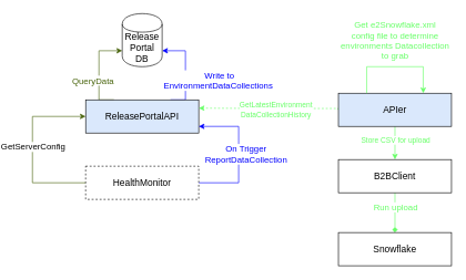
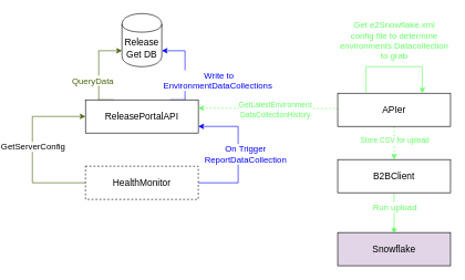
  <mxCell id="0" />
  <mxCell id="1" parent="0" />
  <mxCell id="2" style="edgeStyle=orthogonalEdgeStyle;rounded=0;orthogonalLoop=1;jettySize=auto;html=1;exitX=0.25;exitY=0;exitDx=0;exitDy=0;entryX=0;entryY=0.7;entryDx=0;entryDy=0;fontColor=light-dark(#48640C,#EDEDED);labelBackgroundColor=light-dark(#48640C,#EDEDED);strokeColor=light-dark(#48640C,#EDEDED);" edge="1" parent="1" source="6" target="12"><mxGeometry relative="1" as="geometry"><Array as="points"><mxPoint x="120" y="150" /><mxPoint x="120" y="76" /></Array></mxGeometry></mxCell>
  <mxCell id="3" value="&lt;font style=&quot;font-size: 13px;&quot;&gt;QueryData&lt;/font&gt;" style="edgeLabel;html=1;align=center;verticalAlign=middle;resizable=0;points=[];fontColor=#48640C;" vertex="1" connectable="0" parent="2"><mxGeometry x="-0.257" relative="1" as="geometry"><mxPoint x="-10" y="-3" as="offset" /></mxGeometry></mxCell>
  <mxCell id="4" style="edgeStyle=orthogonalEdgeStyle;rounded=0;orthogonalLoop=1;jettySize=auto;html=1;exitX=0.75;exitY=0;exitDx=0;exitDy=0;entryX=1;entryY=0.7;entryDx=0;entryDy=0;strokeColor=#0000FF;" edge="1" parent="1" source="6" target="12"><mxGeometry relative="1" as="geometry"><Array as="points"><mxPoint x="250" y="150" /><mxPoint x="250" y="76" /></Array></mxGeometry></mxCell>
  <mxCell id="5" value="&lt;font style=&quot;font-size: 13px;&quot;&gt;Write to&lt;br&gt;EnvironmentDataCollections&lt;span style=&quot;background-color: light-dark(#ffffff, var(--ge-dark-color, #121212));&quot;&gt;&amp;nbsp;&lt;/span&gt;&lt;/font&gt;" style="edgeLabel;html=1;align=center;verticalAlign=middle;resizable=0;points=[];fontColor=#0000FF;" vertex="1" connectable="0" parent="4"><mxGeometry x="-0.117" relative="1" as="geometry"><mxPoint x="50" y="6" as="offset" /></mxGeometry></mxCell>
- <mxCell id="6" value="&lt;font style=&quot;font-size: 14px;&quot;&gt;&lt;span&gt;ReleasePortalAPI&lt;/span&gt;&lt;/font&gt;" style="html=1;whiteSpace=wrap;fontStyle=0;fillColor=#dae8fc;" vertex="1" parent="1"><mxGeometry x="100" y="150" width="170" height="50" as="geometry" /></mxCell>
+ <mxCell id="6" value="&lt;font style=&quot;font-size: 14px;&quot;&gt;&lt;span&gt;ReleasePortalAPI&lt;/span&gt;&lt;/font&gt;" style="html=1;whiteSpace=wrap;fontStyle=0" vertex="1" parent="1"><mxGeometry x="100" y="150" width="170" height="50" as="geometry" /></mxCell>
  <mxCell id="7" style="edgeStyle=orthogonalEdgeStyle;rounded=0;orthogonalLoop=1;jettySize=auto;html=1;exitX=0;exitY=0.5;exitDx=0;exitDy=0;entryX=0;entryY=0.5;entryDx=0;entryDy=0;strokeColor=light-dark(#48640C,#EDEDED);" edge="1" parent="1" source="11" target="6"><mxGeometry relative="1" as="geometry"><Array as="points"><mxPoint x="20" y="275" /><mxPoint x="20" y="175" /></Array></mxGeometry></mxCell>
  <mxCell id="8" value="GetServerConfig" style="edgeLabel;html=1;align=center;verticalAlign=middle;resizable=0;points=[];fontSize=13;" vertex="1" connectable="0" parent="7"><mxGeometry x="-0.04" y="-1" relative="1" as="geometry"><mxPoint x="-1" y="-10" as="offset" /></mxGeometry></mxCell>
  <mxCell id="9" style="edgeStyle=orthogonalEdgeStyle;rounded=0;orthogonalLoop=1;jettySize=auto;html=1;exitX=1;exitY=0.5;exitDx=0;exitDy=0;strokeColor=#0000FF;" edge="1" parent="1" source="11"><mxGeometry relative="1" as="geometry"><mxPoint x="270" y="190" as="targetPoint" /><Array as="points"><mxPoint x="330" y="275" /><mxPoint x="330" y="190" /><mxPoint x="270" y="190" /></Array></mxGeometry></mxCell>
  <mxCell id="10" value="&lt;font style=&quot;font-size: 13px;&quot;&gt;On Trigger&lt;/font&gt;&lt;div&gt;&lt;font style=&quot;&quot;&gt;&lt;span style=&quot;font-size: 13px;&quot;&gt;ReportDataCollection&lt;/span&gt;&lt;/font&gt;&lt;/div&gt;" style="edgeLabel;html=1;align=center;verticalAlign=middle;resizable=0;points=[];fontColor=#0000FF;" vertex="1" connectable="0" parent="9"><mxGeometry x="0.018" y="2" relative="1" as="geometry"><mxPoint x="12" as="offset" /></mxGeometry></mxCell>
  <mxCell id="11" value="HealthMonitor" style="html=1;whiteSpace=wrap;fontSize=14;dashed=1;" vertex="1" parent="1"><mxGeometry x="100" y="250" width="170" height="50" as="geometry" /></mxCell>
- <mxCell id="12" value="&lt;font style=&quot;font-size: 14px;&quot;&gt;Release Portal DB&lt;/font&gt;" style="shape=cylinder;whiteSpace=wrap;html=1;boundedLbl=1;backgroundOutline=1;" vertex="1" parent="1"><mxGeometry x="155" y="20" width="60" height="80" as="geometry" /></mxCell>
+ <mxCell id="12" value="&lt;font style=&quot;font-size: 14px;&quot;&gt;Release Get DB&lt;/font&gt;" style="shape=cylinder;whiteSpace=wrap;html=1;boundedLbl=1;backgroundOutline=1;" vertex="1" parent="1"><mxGeometry x="155" y="20" width="60" height="80" as="geometry" /></mxCell>
  <mxCell id="13" style="edgeStyle=orthogonalEdgeStyle;rounded=0;orthogonalLoop=1;jettySize=auto;html=1;exitX=0;exitY=0.5;exitDx=0;exitDy=0;entryX=1;entryY=0.25;entryDx=0;entryDy=0;strokeColor=#66FF66;dashed=1;" edge="1" parent="1" source="17" target="6"><mxGeometry relative="1" as="geometry"><Array as="points"><mxPoint x="480" y="163" /><mxPoint x="375" y="163" /></Array></mxGeometry></mxCell>
  <mxCell id="14" value="&lt;font style=&quot;&quot;&gt;GetLatestEnvironment&lt;/font&gt;&lt;div&gt;&lt;font style=&quot;&quot;&gt;DataCollectionHistory&lt;/font&gt;&lt;/div&gt;" style="edgeLabel;html=1;align=center;verticalAlign=middle;resizable=0;points=[];fontColor=#66FF66;" vertex="1" connectable="0" parent="13"><mxGeometry x="-0.085" y="1" relative="1" as="geometry"><mxPoint as="offset" /></mxGeometry></mxCell>
- <mxCell id="15" style="edgeStyle=orthogonalEdgeStyle;rounded=0;orthogonalLoop=1;jettySize=auto;html=1;exitX=0.5;exitY=1;exitDx=0;exitDy=0;entryX=0.5;entryY=0;entryDx=0;entryDy=0;strokeColor=#66FF66;" edge="1" parent="1" source="17" target="20"><mxGeometry relative="1" as="geometry" /></mxCell>
+ <mxCell id="15" style="edgeStyle=orthogonalEdgeStyle;rounded=0;orthogonalLoop=1;jettySize=auto;html=1;exitX=0.5;exitY=1;exitDx=0;exitDy=0;entryX=0.5;entryY=0;entryDx=0;entryDy=0;strokeColor=#66FF66;dashed=1;" edge="1" parent="1" source="17" target="20"><mxGeometry relative="1" as="geometry" /></mxCell>
  <mxCell id="16" value="&lt;font style=&quot;color: rgb(102, 255, 102);&quot;&gt;Store CSV for upload&lt;/font&gt;" style="edgeLabel;html=1;align=center;verticalAlign=middle;resizable=0;points=[];" vertex="1" connectable="0" parent="15"><mxGeometry x="-0.193" relative="1" as="geometry"><mxPoint as="offset" /></mxGeometry></mxCell>
- <mxCell id="17" value="APIer" style="html=1;whiteSpace=wrap;fontSize=14;fillColor=#dae8fc;" vertex="1" parent="1"><mxGeometry x="480" y="140" width="170" height="50" as="geometry" /></mxCell>
+ <mxCell id="17" value="APIer" style="html=1;whiteSpace=wrap;fontSize=14;" vertex="1" parent="1"><mxGeometry x="480" y="140" width="170" height="50" as="geometry" /></mxCell>
  <mxCell id="18" style="edgeStyle=orthogonalEdgeStyle;rounded=0;orthogonalLoop=1;jettySize=auto;html=1;exitX=0.5;exitY=1;exitDx=0;exitDy=0;entryX=0.5;entryY=0;entryDx=0;entryDy=0;strokeColor=#66FF66;endArrow=diamond;" edge="1" parent="1" source="20" target="21"><mxGeometry relative="1" as="geometry" /></mxCell>
  <mxCell id="19" value="&lt;font style=&quot;font-size: 13px; color: rgb(102, 255, 102);&quot;&gt;Run upload&lt;/font&gt;" style="edgeLabel;html=1;align=center;verticalAlign=middle;resizable=0;points=[];" vertex="1" connectable="0" parent="18"><mxGeometry x="0.09" y="-2" relative="1" as="geometry"><mxPoint x="2" y="-12" as="offset" /></mxGeometry></mxCell>
  <mxCell id="20" value="B2BClient" style="html=1;whiteSpace=wrap;fontSize=14;" vertex="1" parent="1"><mxGeometry x="480" y="240" width="170" height="50" as="geometry" /></mxCell>
- <mxCell id="21" value="Snowflake" style="html=1;whiteSpace=wrap;fontSize=14;" vertex="1" parent="1"><mxGeometry x="480" y="350" width="170" height="50" as="geometry" /></mxCell>
+ <mxCell id="21" value="Snowflake" style="html=1;whiteSpace=wrap;fontSize=14;fillColor=#e1d5e7;" vertex="1" parent="1"><mxGeometry x="480" y="350" width="170" height="50" as="geometry" /></mxCell>
  <mxCell id="22" style="edgeStyle=orthogonalEdgeStyle;rounded=0;orthogonalLoop=1;jettySize=auto;html=1;exitX=0.25;exitY=0;exitDx=0;exitDy=0;entryX=0.75;entryY=0;entryDx=0;entryDy=0;strokeColor=#66FF66;" edge="1" parent="1" source="17" target="17"><mxGeometry relative="1" as="geometry"><Array as="points"><mxPoint x="523" y="100" /><mxPoint x="607" y="100" /></Array></mxGeometry></mxCell>
  <mxCell id="23" value="&lt;font style=&quot;color: rgb(102, 255, 102); font-size: 13px;&quot;&gt;Get e2Snowflake.xml&lt;/font&gt;&lt;div&gt;&lt;font style=&quot;color: rgb(102, 255, 102); font-size: 13px;&quot;&gt;config file to determine&lt;/font&gt;&lt;/div&gt;&lt;div&gt;&lt;font style=&quot;color: rgb(102, 255, 102); font-size: 13px;&quot;&gt;environments Datacollection&lt;/font&gt;&lt;/div&gt;&lt;div&gt;&lt;font style=&quot;color: rgb(102, 255, 102); font-size: 13px;&quot;&gt;to grab&lt;/font&gt;&lt;/div&gt;" style="edgeLabel;html=1;align=center;verticalAlign=middle;resizable=0;points=[];" vertex="1" connectable="0" parent="22"><mxGeometry x="-0.17" y="1" relative="1" as="geometry"><mxPoint x="14" y="-39" as="offset" /></mxGeometry></mxCell>
